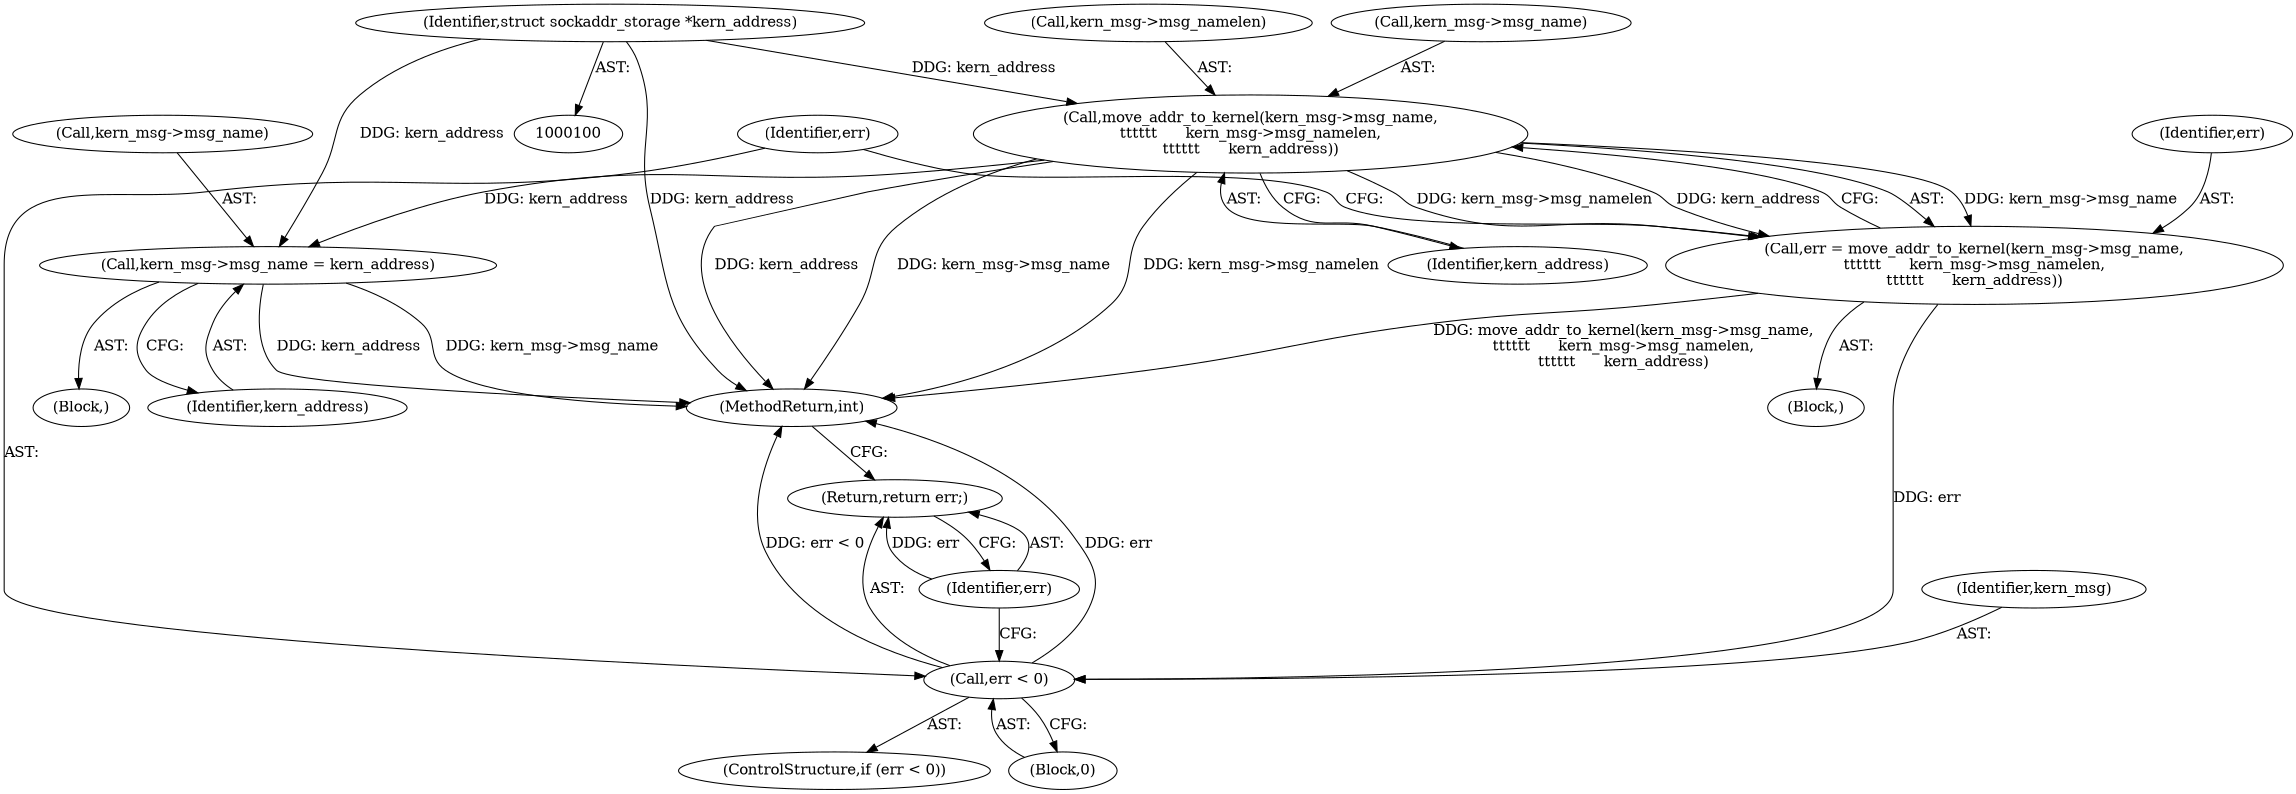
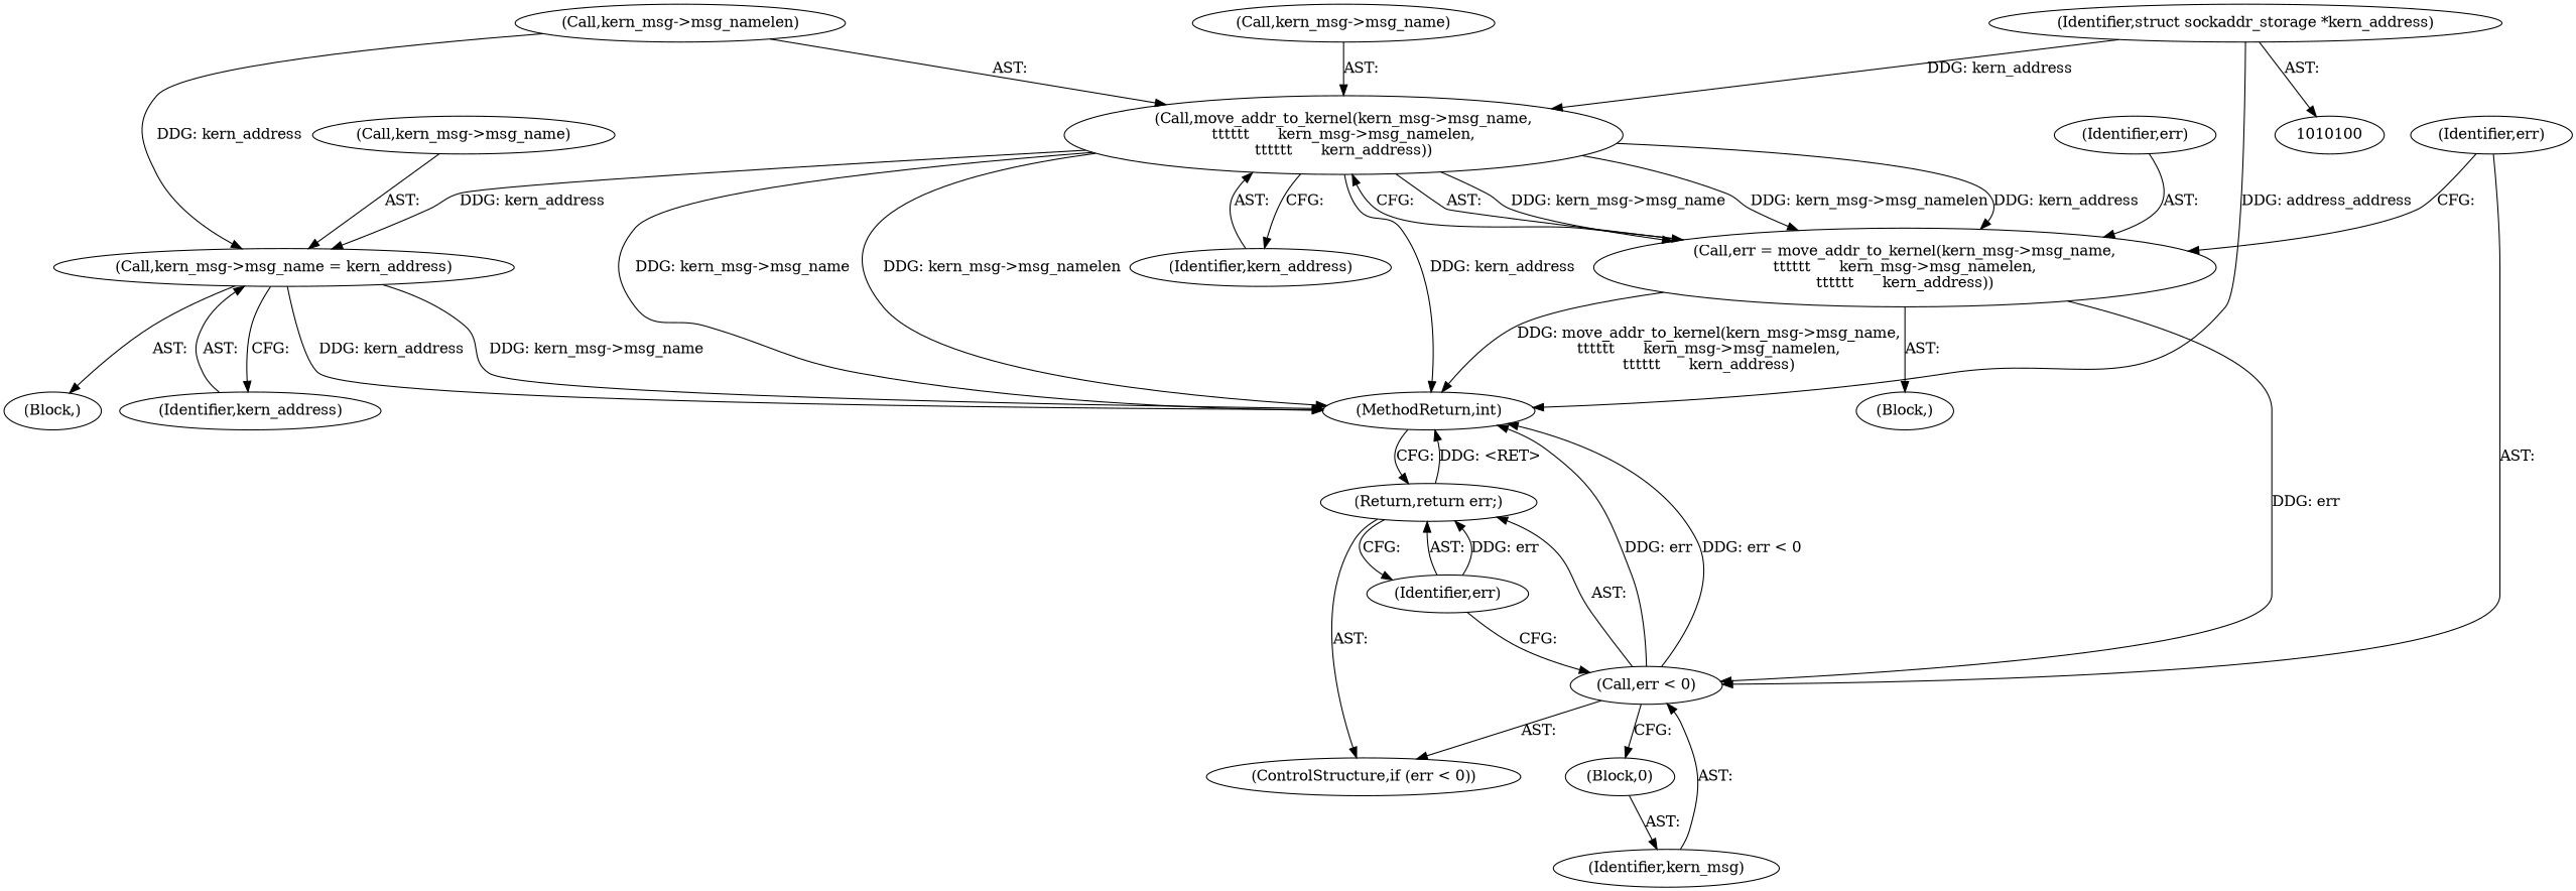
  digraph {
    n1 [label="(Call,move_addr_to_kernel(kern_msg->msg_name,\n\t\t\t\t\t\t      kern_msg->msg_namelen,\n\t\t\t\t\t\t      kern_address))"]
    n2 [label="(Call,err = move_addr_to_kernel(kern_msg->msg_name,\n\t\t\t\t\t\t      kern_msg->msg_namelen,\n\t\t\t\t\t\t      kern_address))"]
    n3 [label="(Call,kern_msg->msg_name = kern_address)"]
    n4 [label="(Identifier,kern_address)"]
    n5 [label="(MethodReturn,int)"]
    n6 [label="(Call,err < 0)"]
    n7 [label="(Block,)"]
    n8 [label="(Block,)"]
    n9 [label="(Identifier,kern_address)"]
    n10 [label="(Return,return err;)"]
    n11 [label="(Identifier,struct sockaddr_storage *kern_address)"]
-   1000100
+   1000100 [label=1010100]
    n13 [label="(ControlStructure,if (err < 0))"]
    n14 [label="(Block,0)"]
    n15 [label="(Identifier,err)"]
    n16 [label="(Identifier,err)"]
    n17 [label="(Identifier,err)"]
    n18 [label="(Identifier,kern_msg)"]
    n19 [label="(Call,kern_msg->msg_name)"]
    n20 [label="(Call,kern_msg->msg_namelen)"]
    n21 [label="(Call,kern_msg->msg_name)"]
    n1 -> n2 [label="AST: "]
    n1 -> n2 [label="DDG: kern_msg->msg_name"]
    n1 -> n2 [label="DDG: kern_msg->msg_namelen"]
    n1 -> n2 [label="DDG: kern_address"]
    n1 -> n3 [label="DDG: kern_address"]
    n1 -> n4 [label="CFG: "]
    n1 -> n5 [label="DDG: kern_address"]
    n1 -> n5 [label="DDG: kern_msg->msg_name"]
    n1 -> n5 [label="DDG: kern_msg->msg_namelen"]
    n2 -> n1 [label="CFG: "]
    n2 -> n5 [label="DDG: move_addr_to_kernel(kern_msg->msg_name,\n\t\t\t\t\t\t      kern_msg->msg_namelen,\n\t\t\t\t\t\t      kern_address)"]
    n2 -> n6 [label="DDG: err"]
    n2 -> n7 [label="AST: "]
    n3 -> n5 [label="DDG: kern_address"]
    n3 -> n5 [label="DDG: kern_msg->msg_name"]
    n3 -> n8 [label="AST: "]
    n3 -> n9 [label="CFG: "]
    n4 -> n1 [label="AST: "]
    n5 -> n10 [label="CFG: "]
    n6 -> n5 [label="DDG: err"]
    n6 -> n5 [label="DDG: err < 0"]
    n6 -> n10 [label="AST: "]
    n6 -> n13 [label="AST: "]
    n6 -> n14 [label="CFG: "]
    n9 -> n3 [label="AST: "]
+   n10 -> n5 [label="DDG: <RET>"]
+   n10 -> n13 [label="AST: "]
    n10 -> n15 [label="CFG: "]
    n11 -> n1 [label="DDG: kern_address"]
-   n11 -> n3 [label="DDG: kern_address"]
-   n11 -> n5 [label="DDG: kern_address"]
+   n20 -> n3 [label="DDG: kern_address"]
+   n11 -> n5 [label="DDG: address_address"]
    n11 -> 1000100 [label="AST: "]
-   n14 -> n6 [label="AST: "]
+   n14 -> n18 [label="AST: "]
    n15 -> n6 [label="CFG: "]
    n15 -> n10 [label="AST: "]
    n15 -> n10 [label="DDG: err"]
    n16 -> n2 [label="CFG: "]
    n16 -> n6 [label="AST: "]
    n17 -> n2 [label="AST: "]
    n18 -> n6 [label="AST: "]
    n19 -> n3 [label="AST: "]
    n20 -> n1 [label="AST: "]
    n21 -> n1 [label="AST: "]
  }
